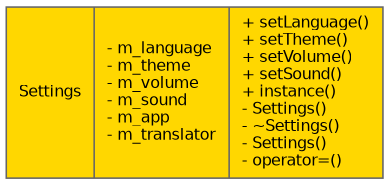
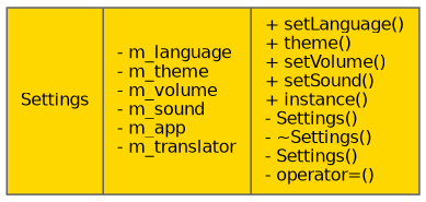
  digraph {
    rankdir=LR
-   n1 [color=gray40 fillcolor=gold fontcolor=black fontname=Helvetica fontsize=10 height=0.2 label="{Settings\n|- m_language\l- m_theme\l- m_volume\l- m_sound\l- m_app\l- m_translator\l|+ setLanguage()\l+ setTheme()\l+ setVolume()\l+ setSound()\l+ instance()\l- Settings()\l- ~Settings()\l- Settings()\l- operator=()\l}" shape=record style=filled width=0.4]
+   n1 [color=gray40 fillcolor=gold fontcolor=black fontname=Helvetica fontsize=10 height=0.2 label="{Settings\n|- m_language\l- m_theme\l- m_volume\l- m_sound\l- m_app\l- m_translator\l|+ setLanguage()\l+ theme()\l+ setVolume()\l+ setSound()\l+ instance()\l- Settings()\l- ~Settings()\l- Settings()\l- operator=()\l}" shape=record style=filled width=0.4]
  }
